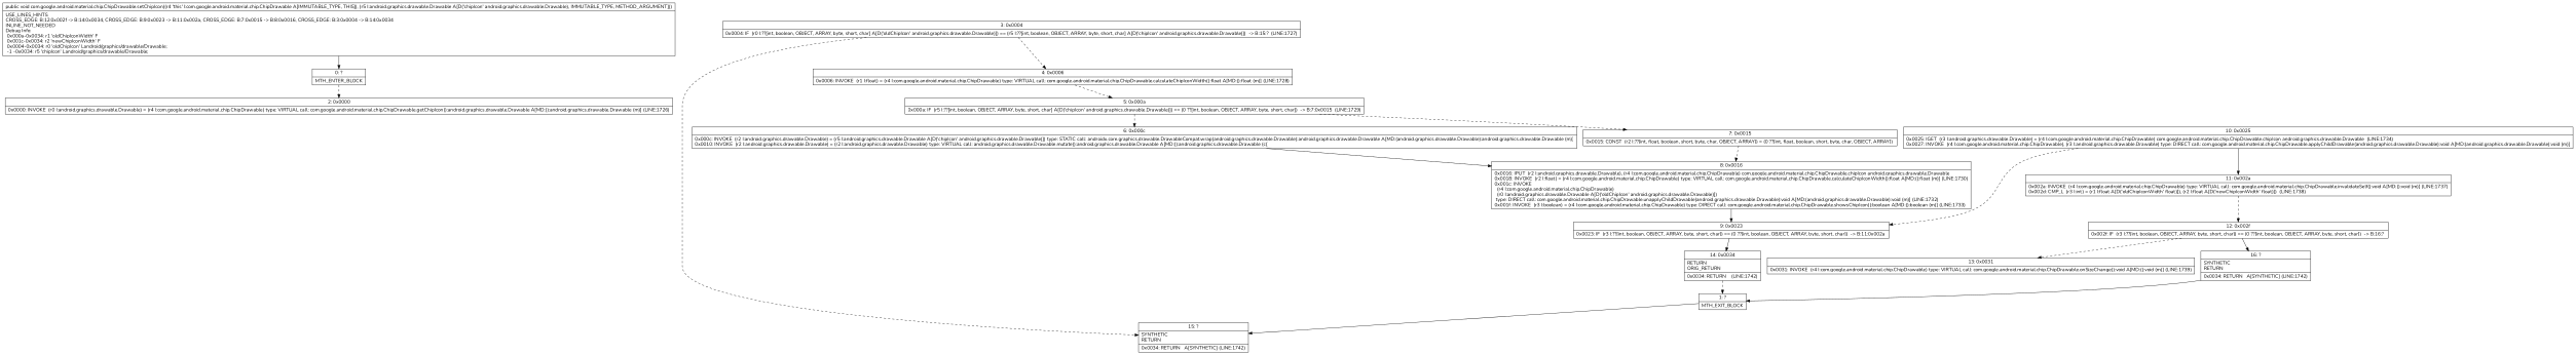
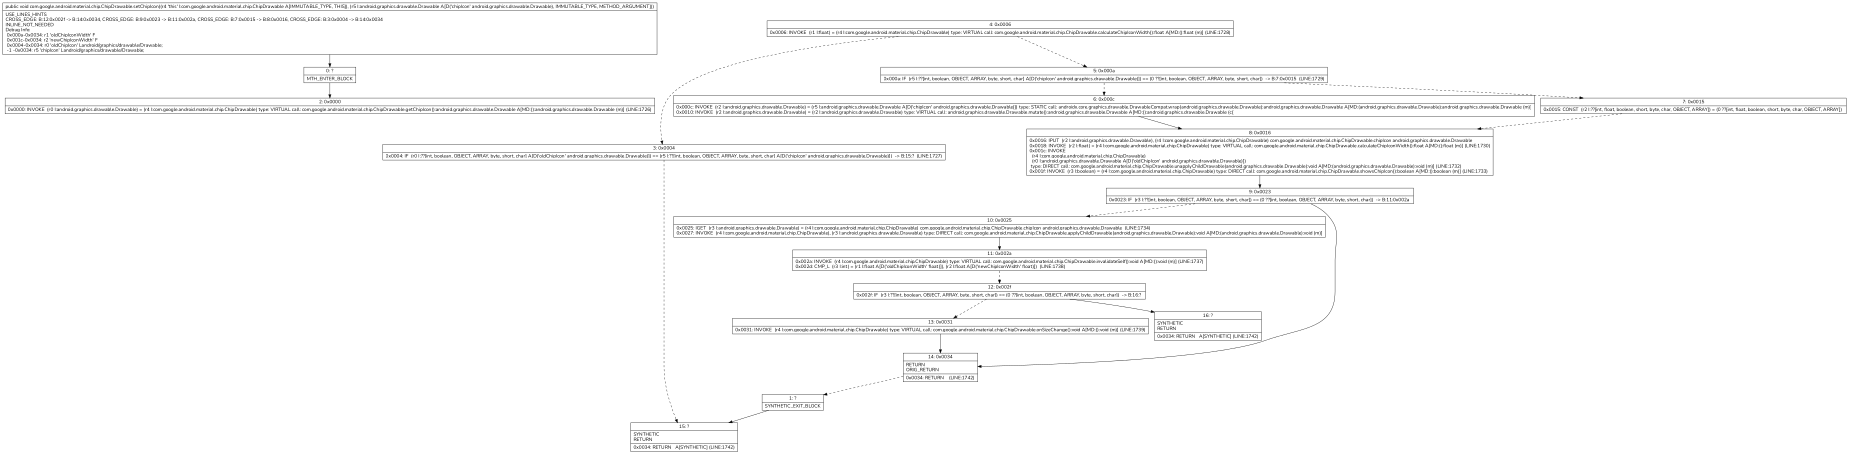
  digraph {
    fontname=Nunito
    node [fontname=Nunito shape=record]
    edge [fontname=Nunito]
    n1 [label="{0\:\ ?|MTH_ENTER_BLOCK\l}"]
    n2 [label="{2\:\ 0x0000|0x0000: INVOKE  (r0 I:android.graphics.drawable.Drawable) = (r4 I:com.google.android.material.chip.ChipDrawable) type: VIRTUAL call: com.google.android.material.chip.ChipDrawable.getChipIcon():android.graphics.drawable.Drawable A[MD:():android.graphics.drawable.Drawable (m)] (LINE:1726)\l}"]
    n3 [label="{3\:\ 0x0004|0x0004: IF  (r0 I:??[int, boolean, OBJECT, ARRAY, byte, short, char] A[D('oldChipIcon' android.graphics.drawable.Drawable)]) == (r5 I:??[int, boolean, OBJECT, ARRAY, byte, short, char] A[D('chipIcon' android.graphics.drawable.Drawable)])  \-\> B:15:?  (LINE:1727)\l}"]
    n4 [label="{4\:\ 0x0006|0x0006: INVOKE  (r1 I:float) = (r4 I:com.google.android.material.chip.ChipDrawable) type: VIRTUAL call: com.google.android.material.chip.ChipDrawable.calculateChipIconWidth():float A[MD:():float (m)] (LINE:1728)\l}"]
    n5 [label="{15\:\ ?|SYNTHETIC\lRETURN\l|0x0034: RETURN   A[SYNTHETIC] (LINE:1742)\l}"]
    n6 [label="{5\:\ 0x000a|0x000a: IF  (r5 I:??[int, boolean, OBJECT, ARRAY, byte, short, char] A[D('chipIcon' android.graphics.drawable.Drawable)]) == (0 ??[int, boolean, OBJECT, ARRAY, byte, short, char])  \-\> B:7:0x0015  (LINE:1729)\l}"]
    n7 [label="{6\:\ 0x000c|0x000c: INVOKE  (r2 I:android.graphics.drawable.Drawable) = (r5 I:android.graphics.drawable.Drawable A[D('chipIcon' android.graphics.drawable.Drawable)]) type: STATIC call: androidx.core.graphics.drawable.DrawableCompat.wrap(android.graphics.drawable.Drawable):android.graphics.drawable.Drawable A[MD:(android.graphics.drawable.Drawable):android.graphics.drawable.Drawable (m)]\l0x0010: INVOKE  (r2 I:android.graphics.drawable.Drawable) = (r2 I:android.graphics.drawable.Drawable) type: VIRTUAL call: android.graphics.drawable.Drawable.mutate():android.graphics.drawable.Drawable A[MD:():android.graphics.drawable.Drawable (c)]\l}"]
    n8 [label="{7\:\ 0x0015|0x0015: CONST  (r2 I:??[int, float, boolean, short, byte, char, OBJECT, ARRAY]) = (0 ??[int, float, boolean, short, byte, char, OBJECT, ARRAY]) \l}"]
    n9 [label="{8\:\ 0x0016|0x0016: IPUT  (r2 I:android.graphics.drawable.Drawable), (r4 I:com.google.android.material.chip.ChipDrawable) com.google.android.material.chip.ChipDrawable.chipIcon android.graphics.drawable.Drawable \l0x0018: INVOKE  (r2 I:float) = (r4 I:com.google.android.material.chip.ChipDrawable) type: VIRTUAL call: com.google.android.material.chip.ChipDrawable.calculateChipIconWidth():float A[MD:():float (m)] (LINE:1730)\l0x001c: INVOKE  \l  (r4 I:com.google.android.material.chip.ChipDrawable)\l  (r0 I:android.graphics.drawable.Drawable A[D('oldChipIcon' android.graphics.drawable.Drawable)])\l type: DIRECT call: com.google.android.material.chip.ChipDrawable.unapplyChildDrawable(android.graphics.drawable.Drawable):void A[MD:(android.graphics.drawable.Drawable):void (m)] (LINE:1732)\l0x001f: INVOKE  (r3 I:boolean) = (r4 I:com.google.android.material.chip.ChipDrawable) type: DIRECT call: com.google.android.material.chip.ChipDrawable.showsChipIcon():boolean A[MD:():boolean (m)] (LINE:1733)\l}"]
    n10 [label="{9\:\ 0x0023|0x0023: IF  (r3 I:??[int, boolean, OBJECT, ARRAY, byte, short, char]) == (0 ??[int, boolean, OBJECT, ARRAY, byte, short, char])  \-\> B:11:0x002a \l}"]
    n11 [label="{10\:\ 0x0025|0x0025: IGET  (r3 I:android.graphics.drawable.Drawable) = (r4 I:com.google.android.material.chip.ChipDrawable) com.google.android.material.chip.ChipDrawable.chipIcon android.graphics.drawable.Drawable  (LINE:1734)\l0x0027: INVOKE  (r4 I:com.google.android.material.chip.ChipDrawable), (r3 I:android.graphics.drawable.Drawable) type: DIRECT call: com.google.android.material.chip.ChipDrawable.applyChildDrawable(android.graphics.drawable.Drawable):void A[MD:(android.graphics.drawable.Drawable):void (m)]\l}"]
    n12 [label="{14\:\ 0x0034|RETURN\lORIG_RETURN\l|0x0034: RETURN    (LINE:1742)\l}"]
    n13 [label="{11\:\ 0x002a|0x002a: INVOKE  (r4 I:com.google.android.material.chip.ChipDrawable) type: VIRTUAL call: com.google.android.material.chip.ChipDrawable.invalidateSelf():void A[MD:():void (m)] (LINE:1737)\l0x002d: CMP_L  (r3 I:int) = (r1 I:float A[D('oldChipIconWidth' float)]), (r2 I:float A[D('newChipIconWidth' float)])  (LINE:1738)\l}"]
    n14 [label="{12\:\ 0x002f|0x002f: IF  (r3 I:??[int, boolean, OBJECT, ARRAY, byte, short, char]) == (0 ??[int, boolean, OBJECT, ARRAY, byte, short, char])  \-\> B:16:? \l}"]
    n15 [label="{13\:\ 0x0031|0x0031: INVOKE  (r4 I:com.google.android.material.chip.ChipDrawable) type: VIRTUAL call: com.google.android.material.chip.ChipDrawable.onSizeChange():void A[MD:():void (m)] (LINE:1739)\l}"]
    n16 [label="{16\:\ ?|SYNTHETIC\lRETURN\l|0x0034: RETURN   A[SYNTHETIC] (LINE:1742)\l}"]
-   n17 [label="{1\:\ ?|MTH_EXIT_BLOCK\l}"]
+   n17 [label="{1\:\ ?|SYNTHETIC_EXIT_BLOCK\l}"]
    n18 [label="{public void com.google.android.material.chip.ChipDrawable.setChipIcon((r4 'this' I:com.google.android.material.chip.ChipDrawable A[IMMUTABLE_TYPE, THIS]), (r5 I:android.graphics.drawable.Drawable A[D('chipIcon' android.graphics.drawable.Drawable), IMMUTABLE_TYPE, METHOD_ARGUMENT]))  | USE_LINES_HINTS\lCROSS_EDGE: B:12:0x002f \-\> B:14:0x0034, CROSS_EDGE: B:9:0x0023 \-\> B:11:0x002a, CROSS_EDGE: B:7:0x0015 \-\> B:8:0x0016, CROSS_EDGE: B:3:0x0004 \-\> B:14:0x0034\lINLINE_NOT_NEEDED\lDebug Info:\l  0x000a\-0x0034: r1 'oldChipIconWidth' F\l  0x001c\-0x0034: r2 'newChipIconWidth' F\l  0x0004\-0x0034: r0 'oldChipIcon' Landroid\/graphics\/drawable\/Drawable;\l  \-1 \-0x0034: r5 'chipIcon' Landroid\/graphics\/drawable\/Drawable;\l}"]
-   n1 -> n2 [style=dashed]
-   n3 -> n4 [style=dashed]
+   n1 -> n2
+   n4 -> n3 [style=dashed]
    n3 -> n5 [style=dashed]
    n4 -> n6 [style=dashed]
    n6 -> n7 [style=dashed]
    n6 -> n8 [style=dashed]
    n7 -> n9
    n8 -> n9 [style=dashed]
    n9 -> n10
-   n11 -> n10 [style=dashed]
+   n10 -> n11 [style=dashed]
    n10 -> n12
    n11 -> n13
    n12 -> n17 [style=dashed]
    n13 -> n14 [style=dashed]
    n14 -> n15 [style=dashed]
    n14 -> n16
-   n16 -> n17
+   n15 -> n12
    n17 -> n5
    n18 -> n1
  }
